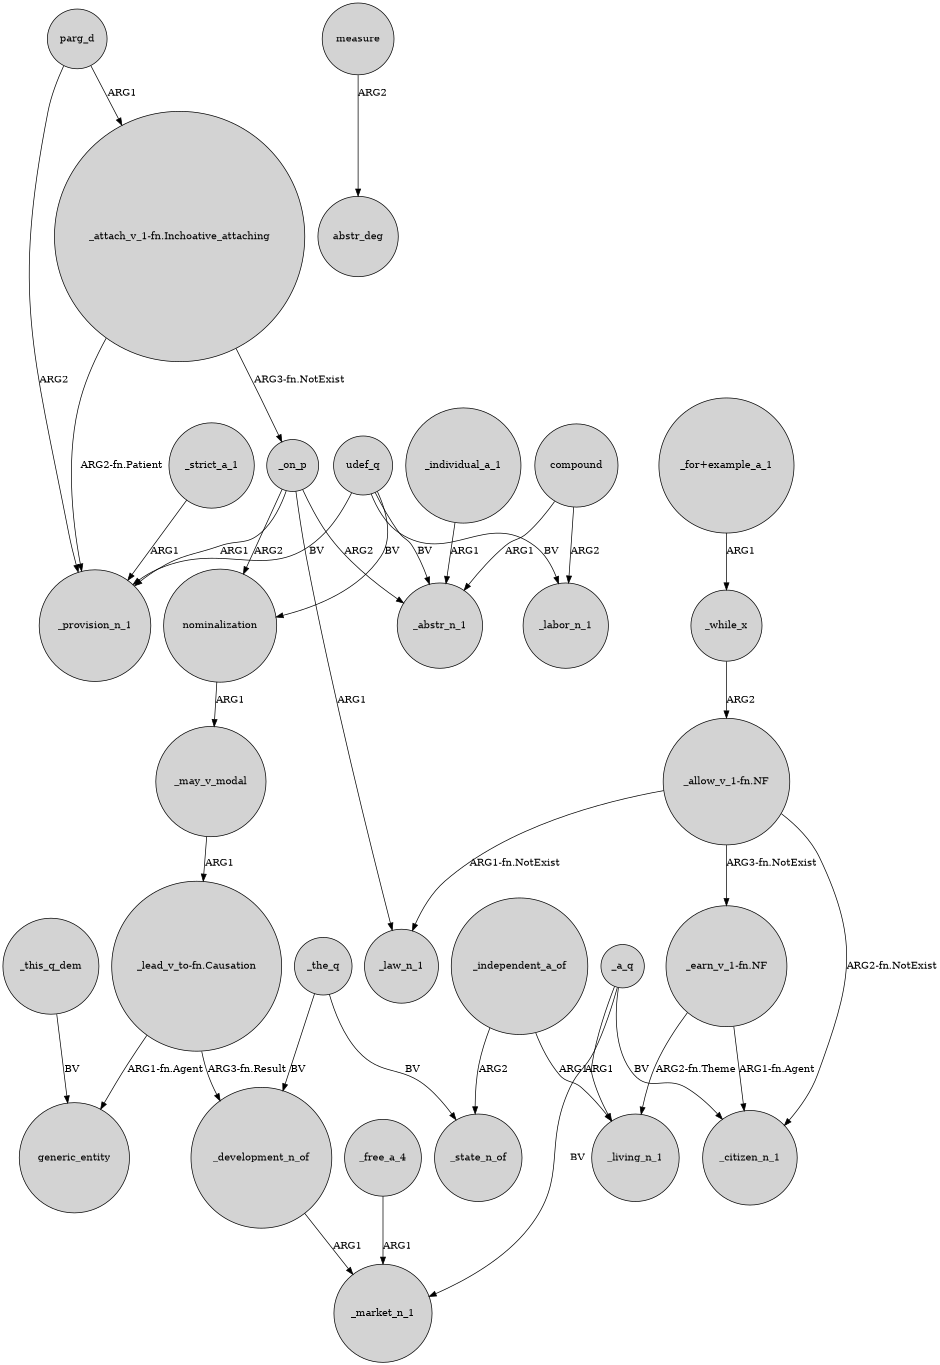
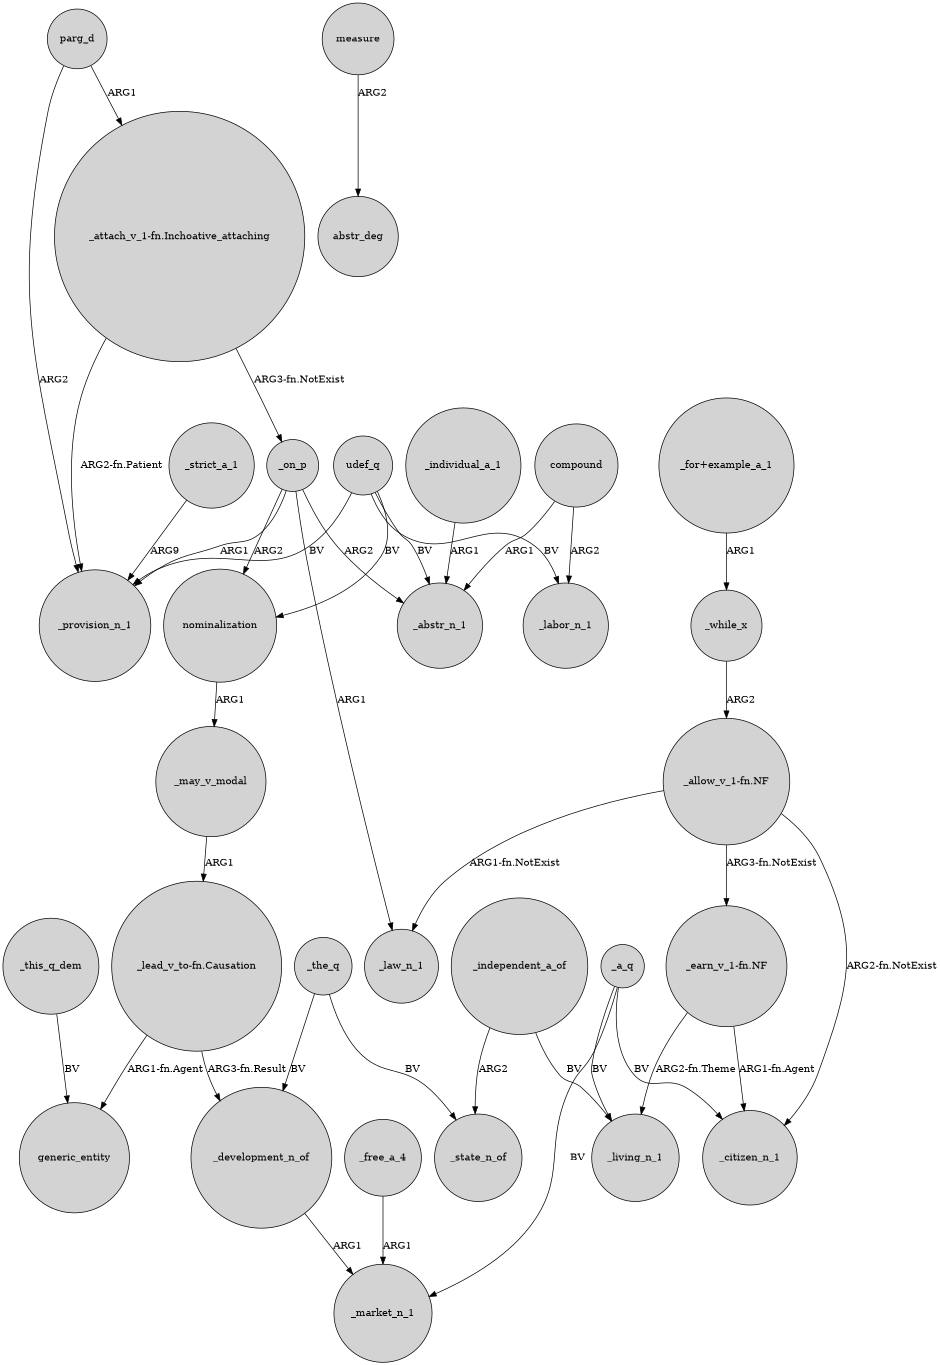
  digraph {
    node [shape=circle style=filled]
    "_allow_v_1-fn.NF"
    _law_n_1
    _citizen_n_1
    "_earn_v_1-fn.NF"
    _living_n_1
    measure
    abstr_deg
    nominalization
    _may_v_modal
    "_lead_v_to-fn.Causation"
    _development_n_of
    generic_entity
    _strict_a_1
    _provision_n_1
    _the_q
    _state_n_of
    _market_n_1
    _on_p
    n19 [label=_abstr_n_1]
    udef_q
    _labor_n_1
    "_attach_v_1-fn.Inchoative_attaching"
    _a_q
    n24 [label=_free_a_4]
    compound
    _independent_a_of
    parg_d
    _individual_a_1
    _while_x
    _this_q_dem
    "_for+example_a_1"
    "_allow_v_1-fn.NF" -> _law_n_1 [label="ARG1-fn.NotExist"]
    "_allow_v_1-fn.NF" -> _citizen_n_1 [label="ARG2-fn.NotExist"]
    "_allow_v_1-fn.NF" -> "_earn_v_1-fn.NF" [label="ARG3-fn.NotExist"]
    "_earn_v_1-fn.NF" -> _citizen_n_1 [label="ARG1-fn.Agent"]
    "_earn_v_1-fn.NF" -> _living_n_1 [label="ARG2-fn.Theme"]
    measure -> abstr_deg [label=ARG2]
    nominalization -> _may_v_modal [label=ARG1]
    _may_v_modal -> "_lead_v_to-fn.Causation" [label=ARG1]
    "_lead_v_to-fn.Causation" -> _development_n_of [label="ARG3-fn.Result"]
    "_lead_v_to-fn.Causation" -> generic_entity [label="ARG1-fn.Agent"]
    _development_n_of -> _market_n_1 [label=ARG1]
-   _strict_a_1 -> _provision_n_1 [label=ARG1]
+   _strict_a_1 -> _provision_n_1 [label=ARG9]
    _the_q -> _development_n_of [label=BV]
    _the_q -> _state_n_of [label=BV]
    _on_p -> _law_n_1 [label=ARG1]
    _on_p -> nominalization [label=ARG2]
    _on_p -> _provision_n_1 [label=ARG1]
    _on_p -> n19 [label=ARG2]
    udef_q -> nominalization [label=BV]
    udef_q -> _provision_n_1 [label=BV]
    udef_q -> n19 [label=BV]
    udef_q -> _labor_n_1 [label=BV]
    "_attach_v_1-fn.Inchoative_attaching" -> _provision_n_1 [label="ARG2-fn.Patient"]
    "_attach_v_1-fn.Inchoative_attaching" -> _on_p [label="ARG3-fn.NotExist"]
    _a_q -> _citizen_n_1 [label=BV]
-   _a_q -> _living_n_1 [label=ARG1]
+   _a_q -> _living_n_1 [label=BV]
    _a_q -> _market_n_1 [label=BV]
    n24 -> _market_n_1 [label=ARG1]
    compound -> n19 [label=ARG1]
    compound -> _labor_n_1 [label=ARG2]
-   _independent_a_of -> _living_n_1 [label=ARG1]
+   _independent_a_of -> _living_n_1 [label=BV]
    _independent_a_of -> _state_n_of [label=ARG2]
    parg_d -> _provision_n_1 [label=ARG2]
    parg_d -> "_attach_v_1-fn.Inchoative_attaching" [label=ARG1]
    _individual_a_1 -> n19 [label=ARG1]
    _while_x -> "_allow_v_1-fn.NF" [label=ARG2]
    _this_q_dem -> generic_entity [label=BV]
    "_for+example_a_1" -> _while_x [label=ARG1]
  }
